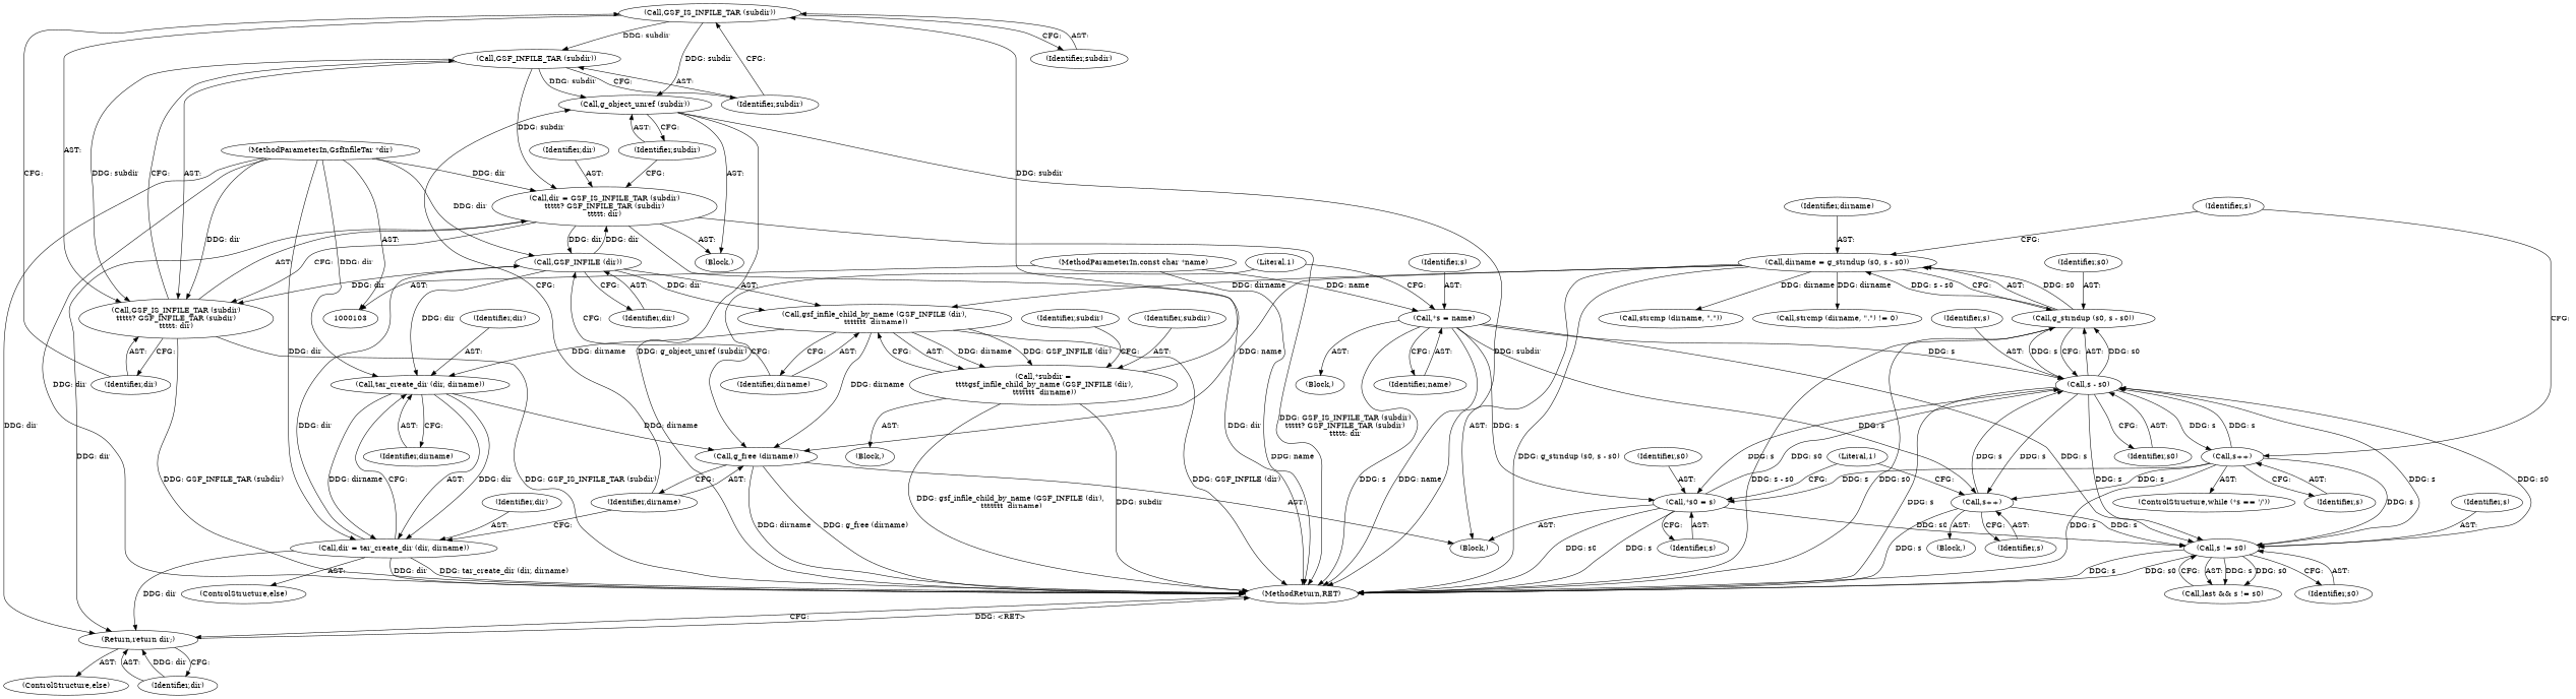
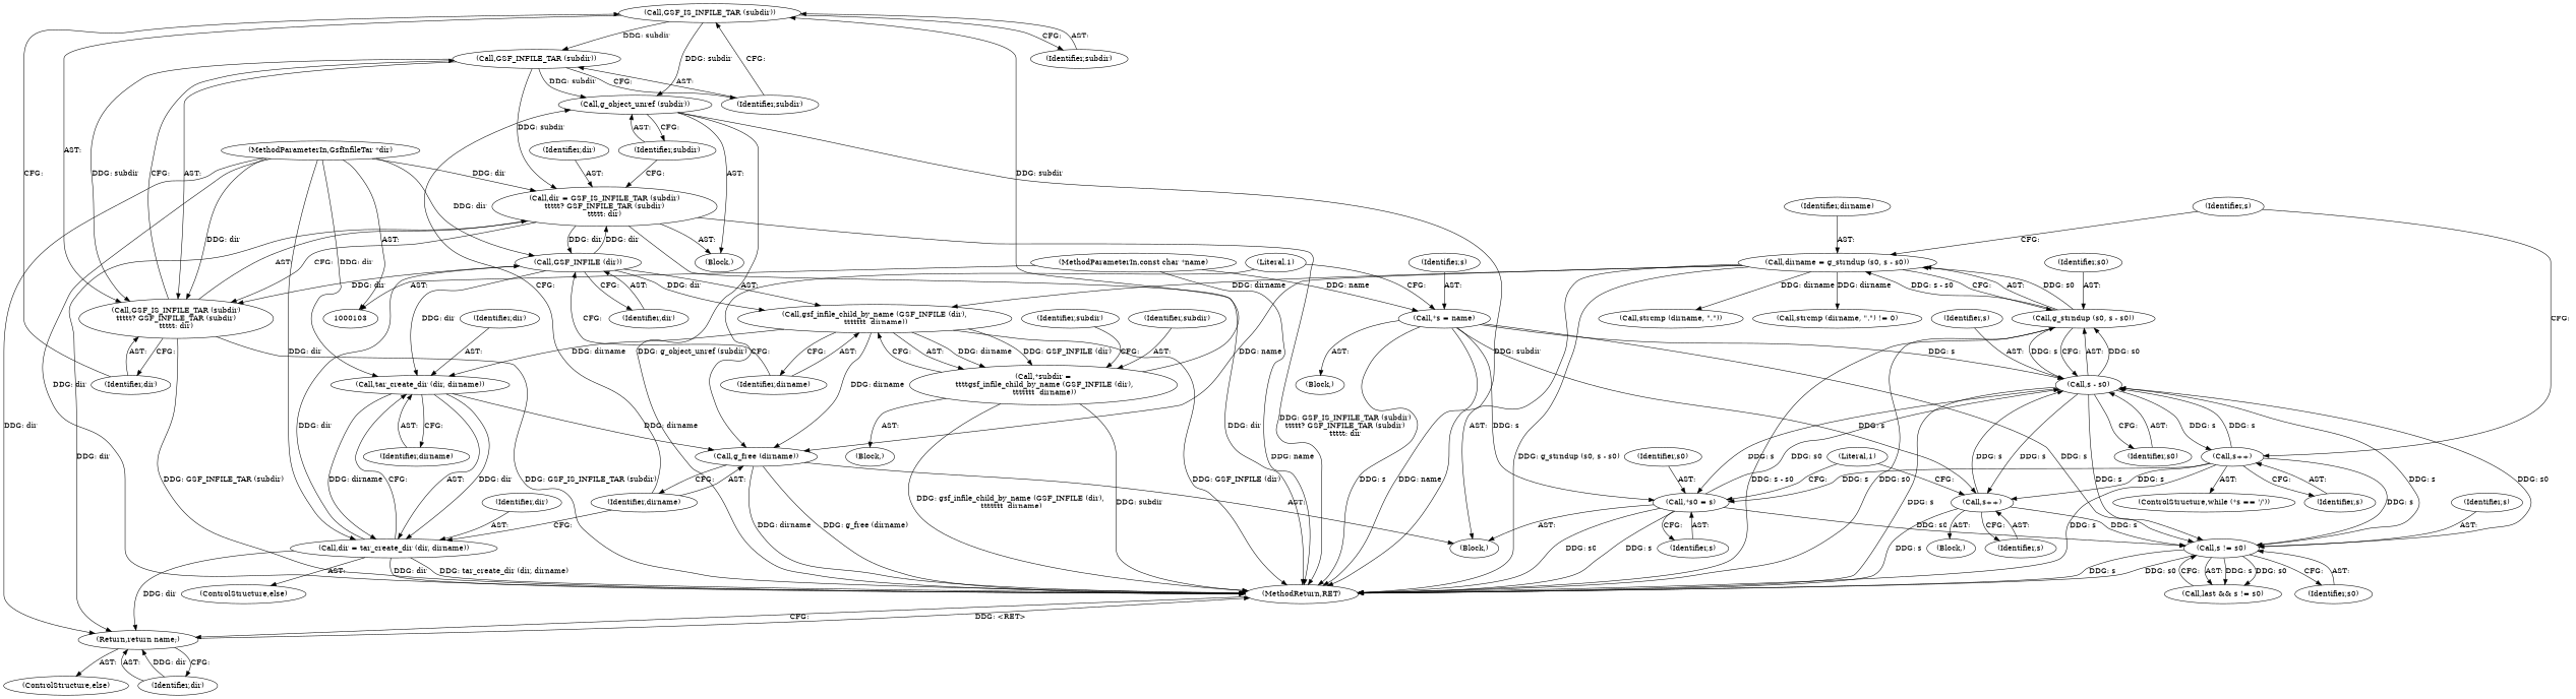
  digraph {
    n1 [label="(Call,GSF_IS_INFILE_TAR (subdir))"]
    n2 [label="(Call,GSF_INFILE_TAR (subdir))"]
    n3 [label="(Call,g_object_unref (subdir))"]
    n4 [label="(Call,GSF_IS_INFILE_TAR (subdir)\n\t\t\t\t\t? GSF_INFILE_TAR (subdir)\n\t\t\t\t\t: dir)"]
    n5 [label="(Identifier,subdir)"]
    n6 [label="(Call,dir = GSF_IS_INFILE_TAR (subdir)\n\t\t\t\t\t? GSF_INFILE_TAR (subdir)\n\t\t\t\t\t: dir)"]
    n7 [label="(Identifier,subdir)"]
    n8 [label="(MethodReturn,RET)"]
    n9 [label="(Block,)"]
    n10 [label="(Identifier,subdir)"]
    n11 [label="(Identifier,dir)"]
    n12 [label="(Call,*subdir =\n \t\t\t\tgsf_infile_child_by_name (GSF_INFILE (dir),\n \t\t\t\t\t\t\t  dirname))"]
    n13 [label="(Call,gsf_infile_child_by_name (GSF_INFILE (dir),\n \t\t\t\t\t\t\t  dirname))"]
    n14 [label="(Block,)"]
    n15 [label="(Call,tar_create_dir (dir, dirname))"]
    n16 [label="(Call,g_free (dirname))"]
    n17 [label="(Identifier,dirname)"]
-   n18 [label="(Return,return dir;)"]
+   n18 [label="(Return,return name;)"]
    n19 [label="(Call,dir = tar_create_dir (dir, dirname))"]
    n20 [label="(Identifier,dirname)"]
    n21 [label="(Block,)"]
    n22 [label="(Identifier,dirname)"]
    n23 [label="(Call,GSF_INFILE (dir))"]
    n24 [label="(Identifier,dir)"]
    n25 [label="(ControlStructure,else)"]
    n26 [label="(ControlStructure,else)"]
    n27 [label="(Identifier,dir)"]
    n28 [label="(MethodParameterIn,GsfInfileTar *dir)"]
    1000103
    n30 [label="(Call,dirname = g_strndup (s0, s - s0))"]
    n31 [label="(Call,g_strndup (s0, s - s0))"]
    n32 [label="(Call,strcmp (dirname, \".\") != 0)"]
    n33 [label="(Call,strcmp (dirname, \".\"))"]
    n34 [label="(Call,s - s0)"]
    n35 [label="(Call,s != s0)"]
    n36 [label="(Call,s++)"]
    n37 [label="(Call,s++)"]
    n38 [label="(Call,*s0 = s)"]
    n39 [label="(Identifier,s0)"]
    n40 [label="(Call,last && s != s0)"]
    n41 [label="(Identifier,s0)"]
    n42 [label="(Block,)"]
    n43 [label="(Identifier,s)"]
    n44 [label="(Identifier,s)"]
    n45 [label="(ControlStructure,while (*s == '/'))"]
    n46 [label="(Identifier,s)"]
    n47 [label="(Call,*s = name)"]
-   n48 [label="(Identifier,name)"]
    n49 [label="(Block,)"]
    n50 [label="(MethodParameterIn,const char *name)"]
    n51 [label="(Identifier,s)"]
    n52 [label="(Identifier,s0)"]
    n53 [label="(Identifier,s)"]
    n54 [label="(Literal,1)"]
    n55 [label="(Identifier,dir)"]
    n56 [label="(Identifier,dirname)"]
    n57 [label="(Identifier,s)"]
    n58 [label="(Identifier,dir)"]
    n59 [label="(Identifier,subdir)"]
    n60 [label="(Identifier,dir)"]
    n61 [label="(Identifier,subdir)"]
    n62 [label="(Identifier,s)"]
    n63 [label="(Identifier,s0)"]
    n64 [label="(Literal,1)"]
    n1 -> n2 [label="DDG: subdir"]
    n1 -> n3 [label="DDG: subdir"]
    n1 -> n4 [label="AST: "]
    n1 -> n5 [label="CFG: "]
    n2 -> n3 [label="DDG: subdir"]
    n2 -> n4 [label="AST: "]
    n2 -> n4 [label="DDG: subdir"]
    n2 -> n6 [label="DDG: subdir"]
    n2 -> n7 [label="CFG: "]
    n3 -> n8 [label="DDG: g_object_unref (subdir)"]
    n3 -> n8 [label="DDG: subdir"]
    n3 -> n9 [label="AST: "]
    n3 -> n10 [label="CFG: "]
    n4 -> n2 [label="CFG: "]
    n4 -> n6 [label="AST: "]
    n4 -> n8 [label="DDG: GSF_IS_INFILE_TAR (subdir)"]
    n4 -> n8 [label="DDG: GSF_INFILE_TAR (subdir)"]
    n4 -> n11 [label="CFG: "]
    n5 -> n1 [label="AST: "]
    n6 -> n4 [label="CFG: "]
    n6 -> n8 [label="DDG: dir"]
    n6 -> n8 [label="DDG: GSF_IS_INFILE_TAR (subdir)\n\t\t\t\t\t? GSF_INFILE_TAR (subdir)\n\t\t\t\t\t: dir"]
    n6 -> n9 [label="AST: "]
    n6 -> n18 [label="DDG: dir"]
    n6 -> n23 [label="DDG: dir"]
    n7 -> n1 [label="CFG: "]
    n7 -> n2 [label="AST: "]
    n8 -> n18 [label="CFG: "]
    n10 -> n3 [label="AST: "]
    n10 -> n6 [label="CFG: "]
    n11 -> n1 [label="CFG: "]
    n11 -> n4 [label="AST: "]
    n12 -> n1 [label="DDG: subdir"]
    n12 -> n8 [label="DDG: gsf_infile_child_by_name (GSF_INFILE (dir),\n \t\t\t\t\t\t\t  dirname)"]
    n12 -> n8 [label="DDG: subdir"]
    n12 -> n13 [label="CFG: "]
    n12 -> n14 [label="AST: "]
    n13 -> n8 [label="DDG: GSF_INFILE (dir)"]
    n13 -> n12 [label="AST: "]
    n13 -> n12 [label="DDG: GSF_INFILE (dir)"]
    n13 -> n12 [label="DDG: dirname"]
    n13 -> n15 [label="DDG: dirname"]
    n13 -> n16 [label="DDG: dirname"]
    n13 -> n17 [label="CFG: "]
    n15 -> n16 [label="DDG: dirname"]
    n15 -> n19 [label="AST: "]
    n15 -> n19 [label="DDG: dir"]
    n15 -> n19 [label="DDG: dirname"]
    n15 -> n20 [label="CFG: "]
    n16 -> n8 [label="DDG: g_free (dirname)"]
    n16 -> n8 [label="DDG: dirname"]
    n16 -> n21 [label="AST: "]
    n16 -> n22 [label="CFG: "]
    n17 -> n13 [label="AST: "]
    n17 -> n23 [label="CFG: "]
    n18 -> n8 [label="DDG: <RET>"]
    n18 -> n26 [label="AST: "]
    n18 -> n27 [label="CFG: "]
    n19 -> n8 [label="DDG: dir"]
    n19 -> n8 [label="DDG: tar_create_dir (dir, dirname)"]
    n19 -> n15 [label="CFG: "]
    n19 -> n18 [label="DDG: dir"]
    n19 -> n23 [label="DDG: dir"]
    n19 -> n25 [label="AST: "]
    n20 -> n15 [label="AST: "]
    n22 -> n3 [label="CFG: "]
    n22 -> n16 [label="AST: "]
    n22 -> n19 [label="CFG: "]
    n23 -> n4 [label="DDG: dir"]
    n23 -> n6 [label="DDG: dir"]
    n23 -> n13 [label="AST: "]
    n23 -> n13 [label="DDG: dir"]
    n23 -> n15 [label="DDG: dir"]
    n23 -> n24 [label="CFG: "]
    n24 -> n23 [label="AST: "]
    n27 -> n18 [label="AST: "]
    n27 -> n18 [label="DDG: dir"]
    n28 -> n4 [label="DDG: dir"]
    n28 -> n6 [label="DDG: dir"]
    n28 -> n8 [label="DDG: dir"]
    n28 -> n15 [label="DDG: dir"]
    n28 -> n18 [label="DDG: dir"]
    n28 -> n19 [label="DDG: dir"]
    n28 -> n23 [label="DDG: dir"]
    n28 -> 1000103 [label="AST: "]
    n30 -> n8 [label="DDG: g_strndup (s0, s - s0)"]
    n30 -> n13 [label="DDG: dirname"]
    n30 -> n16 [label="DDG: name"]
    n30 -> n21 [label="AST: "]
    n30 -> n31 [label="CFG: "]
    n30 -> n32 [label="DDG: dirname"]
    n30 -> n33 [label="DDG: dirname"]
    n31 -> n8 [label="DDG: s - s0"]
    n31 -> n8 [label="DDG: s0"]
    n31 -> n30 [label="AST: "]
    n31 -> n30 [label="DDG: s0"]
    n31 -> n30 [label="DDG: s - s0"]
    n31 -> n34 [label="CFG: "]
    n34 -> n8 [label="DDG: s"]
    n34 -> n31 [label="AST: "]
    n34 -> n31 [label="DDG: s0"]
    n34 -> n31 [label="DDG: s"]
    n34 -> n35 [label="DDG: s"]
    n34 -> n36 [label="DDG: s"]
    n34 -> n37 [label="DDG: s"]
    n34 -> n38 [label="DDG: s"]
    n34 -> n39 [label="CFG: "]
    n35 -> n8 [label="DDG: s"]
    n35 -> n8 [label="DDG: s0"]
    n35 -> n34 [label="DDG: s"]
    n35 -> n34 [label="DDG: s0"]
    n35 -> n40 [label="AST: "]
    n35 -> n40 [label="DDG: s"]
    n35 -> n40 [label="DDG: s0"]
    n35 -> n41 [label="CFG: "]
    n36 -> n8 [label="DDG: s"]
    n36 -> n34 [label="DDG: s"]
    n36 -> n35 [label="DDG: s"]
    n36 -> n42 [label="AST: "]
    n36 -> n43 [label="CFG: "]
    n37 -> n8 [label="DDG: s"]
    n37 -> n34 [label="DDG: s"]
    n37 -> n35 [label="DDG: s"]
    n37 -> n36 [label="DDG: s"]
    n37 -> n38 [label="DDG: s"]
    n37 -> n44 [label="CFG: "]
    n37 -> n45 [label="AST: "]
    n38 -> n8 [label="DDG: s"]
    n38 -> n8 [label="DDG: s0"]
    n38 -> n21 [label="AST: "]
    n38 -> n34 [label="DDG: s0"]
    n38 -> n35 [label="DDG: s0"]
    n38 -> n46 [label="CFG: "]
    n39 -> n34 [label="AST: "]
    n40 -> n35 [label="CFG: "]
    n41 -> n35 [label="AST: "]
    n43 -> n36 [label="AST: "]
    n44 -> n37 [label="AST: "]
    n46 -> n38 [label="AST: "]
    n47 -> n8 [label="DDG: s"]
    n47 -> n8 [label="DDG: name"]
    n47 -> n34 [label="DDG: s"]
    n47 -> n35 [label="DDG: s"]
    n47 -> n36 [label="DDG: s"]
    n47 -> n38 [label="DDG: s"]
-   n47 -> n48 [label="CFG: "]
    n47 -> n49 [label="AST: "]
-   n48 -> n47 [label="AST: "]
    n50 -> n8 [label="DDG: name"]
    n50 -> 1000103 [label="AST: "]
    n50 -> n47 [label="DDG: name"]
    n51 -> n30 [label="CFG: "]
    n51 -> n37 [label="CFG: "]
    n52 -> n38 [label="AST: "]
    n53 -> n47 [label="AST: "]
    n54 -> n16 [label="CFG: "]
    n54 -> n47 [label="CFG: "]
    n55 -> n19 [label="AST: "]
    n56 -> n30 [label="AST: "]
    n57 -> n35 [label="AST: "]
    n58 -> n6 [label="AST: "]
    n59 -> n12 [label="CFG: "]
    n60 -> n15 [label="AST: "]
    n61 -> n12 [label="AST: "]
    n62 -> n34 [label="AST: "]
    n63 -> n31 [label="AST: "]
    n64 -> n36 [label="CFG: "]
    n64 -> n38 [label="CFG: "]
  }
